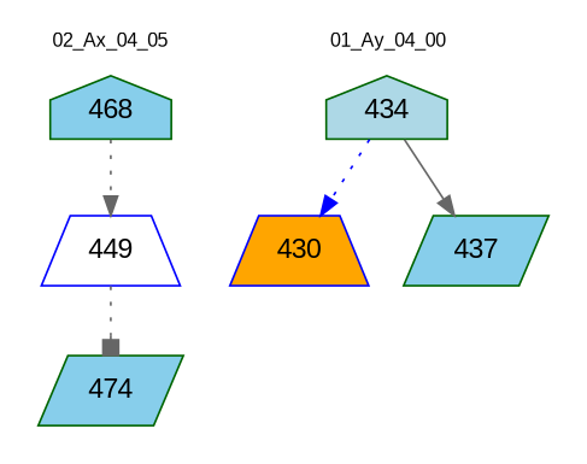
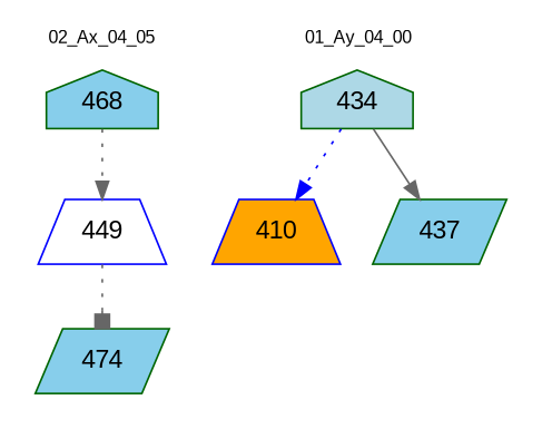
  digraph {
    fontname="Liberation Sans"
    node [color=darkgreen fillcolor=skyblue fontname="Liberation Sans" shape=house style=filled]
    edge [arrowhead=normal color=gray40 fontname="Liberation Sans" style=dotted]
    n1 [label=468]
    n2 [color=blue fillcolor=white label=449 shape=trapezium]
    n3 [label=474 shape=parallelogram]
    n4 [fillcolor=lightblue label=434]
-   n5 [color=blue fillcolor=orange label=430 shape=trapezium]
+   n5 [color=blue fillcolor=orange label=410 shape=trapezium]
    n6 [label=437 shape=parallelogram]
    subgraph cluster_1 {
      color=white
      fontsize=10
      label="02_Ax_04_05"
      n1
      n2
      n3
    }
    subgraph cluster_2 {
      color=white
      fontsize=10
      label="01_Ay_04_00"
      n4
      n5
      n6
    }
    n1 -> n2
    n2 -> n3 [arrowhead=box]
    n4 -> n5 [color=blue]
    n4 -> n6 [style=solid]
  }
